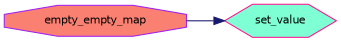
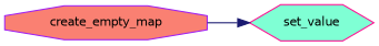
  digraph {
    rankdir=LR
    node [fontname=Helvetica fontsize=10 style=filled]
-   n1 [color=purple fillcolor=salmon fontcolor=black height=0.2 label=empty_empty_map shape=octagon width=0.4]
+   n1 [color=purple fillcolor=salmon fontcolor=black height=0.2 label=create_empty_map shape=octagon width=0.4]
    n2 [color=deeppink fillcolor=aquamarine height=0.2 label=set_value shape=hexagon width=0.4]
    n1 -> n2 [color=midnightblue fontname=Helvetica fontsize=10 labelfontname=Helvetica labelfontsize=10 style=solid]
  }
